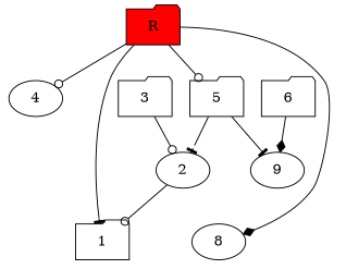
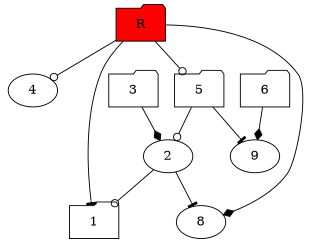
  digraph {
    node [shape=folder]
    edge [arrowhead=odot]
    2 [shape=ellipse]
    1
    8 [shape=ellipse]
    3
    9 [shape=ellipse]
    4 [shape=ellipse]
    5
    6
    R [fillcolor="#ff0000" style=filled]
    2 -> 1
-   3 -> 2
-   5 -> 2 [arrowhead=tee]
+   2 -> 8 [arrowhead=tee]
+   3 -> 2 [arrowhead=diamond]
+   5 -> 2
    5 -> 9 [arrowhead=tee]
    6 -> 9 [arrowhead=diamond]
    R -> 1 [arrowhead=tee]
    R -> 8 [arrowhead=diamond]
    R -> 4
    R -> 5
  }
